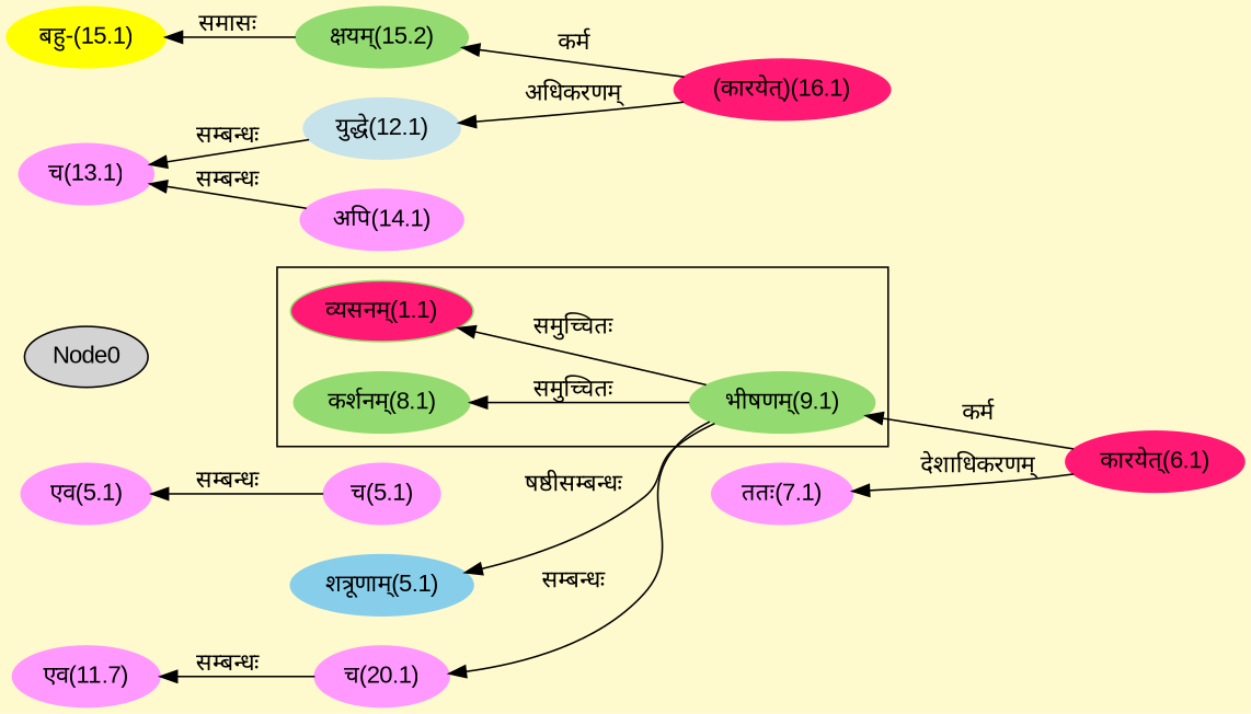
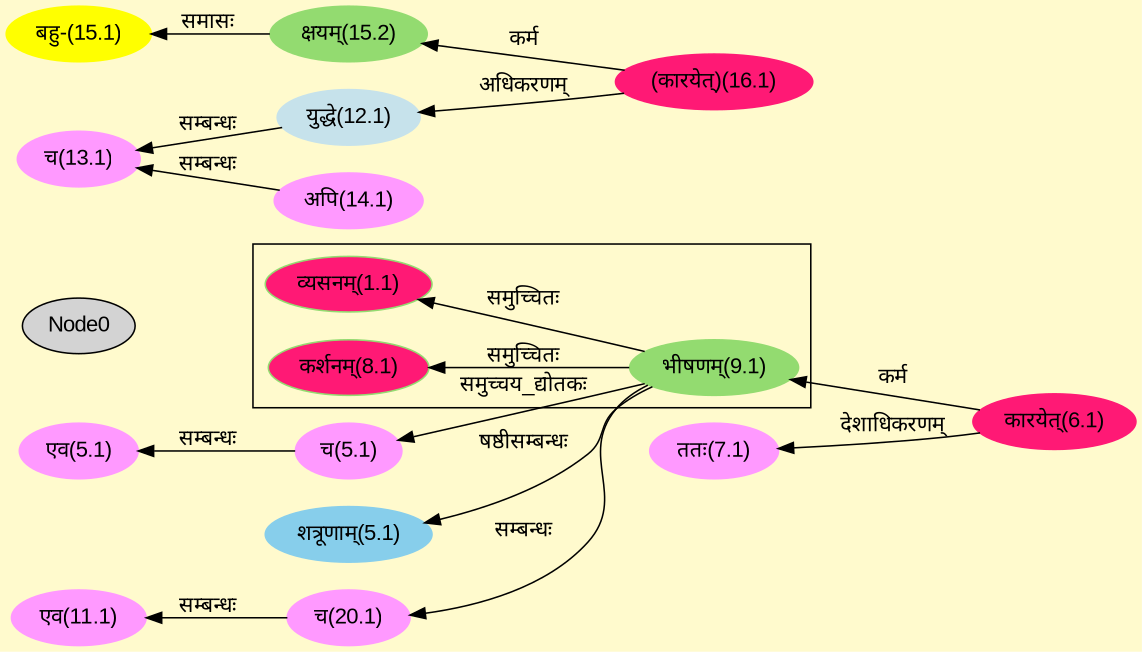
  digraph {
    bgcolor=lemonchiffon1
    compound=true
    fontname="Liberation Sans"
    rankdir=LR
    node [color="#FF99FF" fontname="Liberation Sans" style=filled]
    edge [dir=back fontname="Liberation Sans"]
    n1 [color="#93DB70" fillcolor="#FF1975" label="व्यसनम्(1.1)"]
    n2 [color="#93DB70" label="भीषणम्(9.1)"]
-   n3 [color="#93DB70" label="कर्शनम्(8.1)"]
+   n3 [color="#93DB70" label="कर्शनम्(8.1)" fillcolor="#FF1975"]
    n4 [color="#FF1975" label="कारयेत्(6.1)"]
    n5 [label="च(5.1)"]
    n6 [label="एव(5.1)"]
    n7 [color="#87CEEB" label="शत्रूणाम्(5.1)"]
    Node0 [color=""]
    n9 [label="ततः(7.1)"]
    n10 [label="च(20.1)"]
-   n11 [label="एव(11.7)"]
+   n11 [label="एव(11.1)"]
    n12 [color="#C6E2EB" label="युद्धे(12.1)"]
    n13 [color="#FF1975" label="(कारयेत्)(16.1)"]
    n14 [label="च(13.1)"]
    n15 [label="अपि(14.1)"]
    n16 [color="#FFFF00" label="बहु-(15.1)"]
    n17 [color="#93DB70" label="क्षयम्(15.2)"]
    subgraph cluster_1 {
      n1
      n2
      n3
    }
    n1 -> n2 [label="समुच्चितः"]
    n2 -> n4 [label="कर्म"]
    n3 -> n2 [label="समुच्चितः"]
+   n5 -> n2 [label="समुच्चय_द्योतकः"]
    n6 -> n5 [label="सम्बन्धः"]
    n7 -> n2 [label="षष्ठीसम्बन्धः"]
    n9 -> n4 [label="देशाधिकरणम्"]
    n10 -> n2 [label="सम्बन्धः"]
    n11 -> n10 [label="सम्बन्धः"]
    n12 -> n13 [label="अधिकरणम्"]
    n14 -> n12 [label="सम्बन्धः"]
    n14 -> n15 [label="सम्बन्धः"]
    n16 -> n17 [label="समासः"]
    n17 -> n13 [label="कर्म"]
  }
